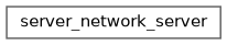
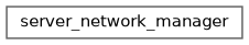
  digraph {
    rankdir=LR
-   n1 [color=grey40 fillcolor=white fontname=Helvetica fontsize=10 height=0.2 label=server_network_server shape=box style=filled width=0.4]
+   n1 [color=grey40 fillcolor=white fontname=Helvetica fontsize=10 height=0.2 label=server_network_manager shape=box style=filled width=0.4]
  }
